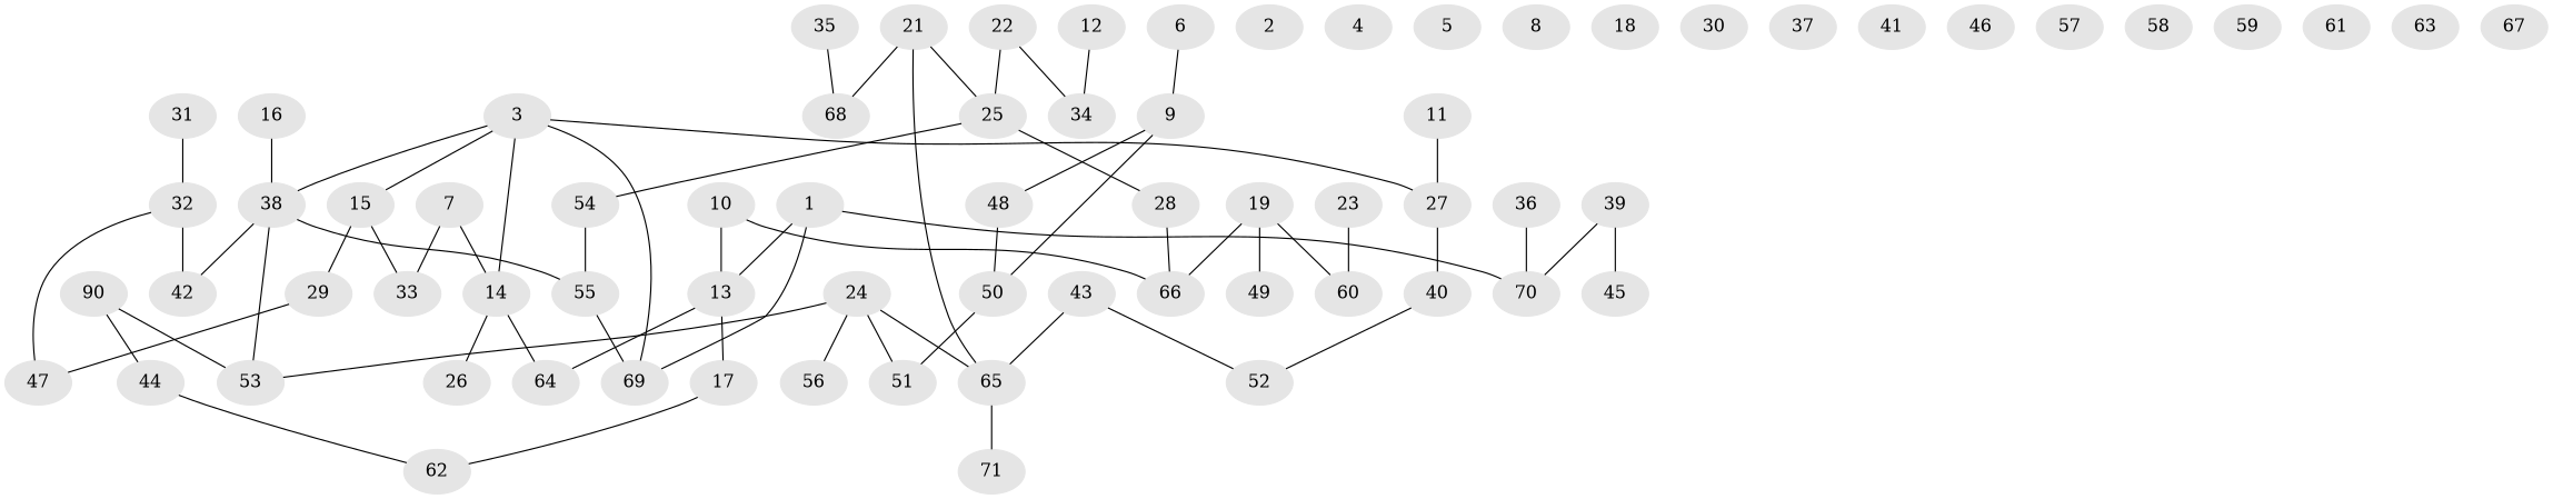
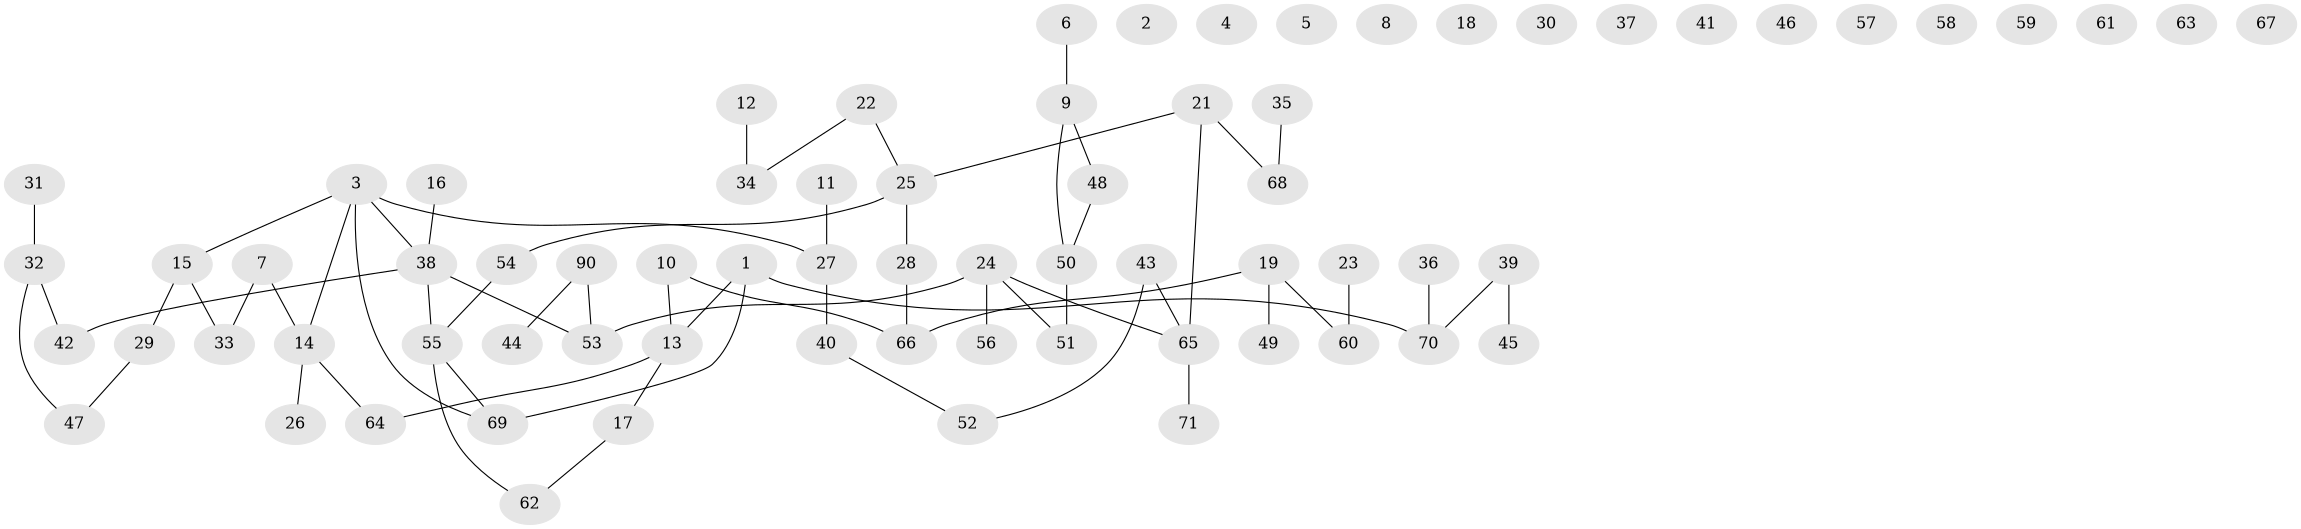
  graph {
    node [color=gray90 style=filled]
    1
    13
    69
    70
    17
    64
    2
    3
    14
    15
    27
    38
    26
    33
    29
    40
    53
    42
    55
    4
    5
    6
    9
    48
    50
    7
    8
    51
    10
    66
    11
    12
    34
    62
    47
    16
    18
    19
    49
    60
    n41 [label=90]
    44
    21
    25
    65
    68
    28
    54
    71
    22
    23
    24
    56
    52
    30
    31
    32
    35
    36
    37
    39
    45
    41
    43
    46
    57
    58
    59
    61
    63
    67
    1 -- 13
    1 -- 69
    1 -- 70
    13 -- 17
    13 -- 64
    17 -- 62
    3 -- 69
    3 -- 14
    3 -- 15
    3 -- 27
    3 -- 38
    14 -- 64
    14 -- 26
    15 -- 33
    15 -- 29
    27 -- 40
    38 -- 53
    38 -- 42
    38 -- 55
    29 -- 47
    40 -- 52
    55 -- 69
-   44 -- 62
+   55 -- 62
    6 -- 9
    9 -- 48
    9 -- 50
    48 -- 50
    50 -- 51
    7 -- 14
    7 -- 33
    10 -- 13
    10 -- 66
    11 -- 27
    12 -- 34
    16 -- 38
    19 -- 66
    19 -- 49
    19 -- 60
    n41 -- 53
    n41 -- 44
    21 -- 25
    21 -- 65
    21 -- 68
    25 -- 28
    25 -- 54
    65 -- 71
    28 -- 66
    54 -- 55
    22 -- 34
    22 -- 25
    23 -- 60
    24 -- 53
    24 -- 51
    24 -- 65
    24 -- 56
    31 -- 32
    32 -- 42
    32 -- 47
    35 -- 68
    36 -- 70
    39 -- 70
    39 -- 45
    43 -- 65
    43 -- 52
  }
